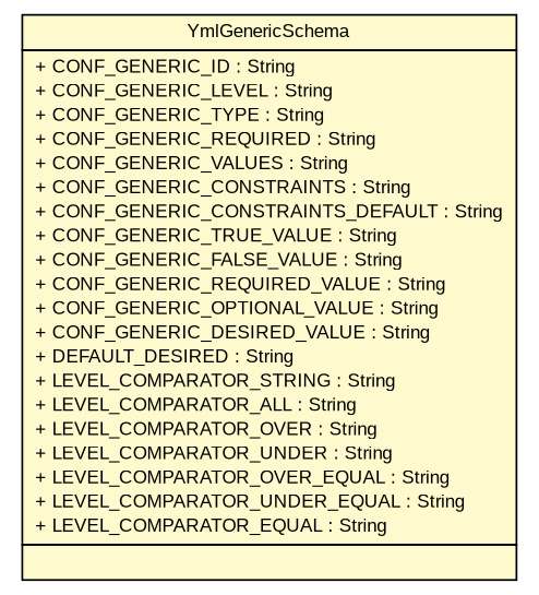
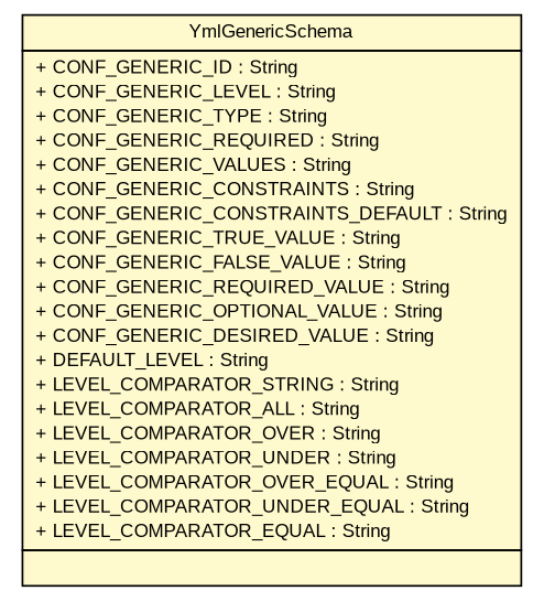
  digraph {
    nodesep=0.25
    ranksep=0.5
-   n1 [fontcolor=black fontname=arial fontsize=10.0 label=<<table title="gov.sandia.cf.application.configuration.YmlGenericSchema" border="0" cellborder="1" cellspacing="0" cellpadding="2" port="p" bgcolor="lemonChiffon" href="./YmlGenericSchema.html"> 		<tr><td><table border="0" cellspacing="0" cellpadding="1"> <tr><td align="center" balign="center"> YmlGenericSchema </td></tr> 		</table></td></tr> 		<tr><td><table border="0" cellspacing="0" cellpadding="1"> <tr><td align="left" balign="left"> + CONF_GENERIC_ID : String </td></tr> <tr><td align="left" balign="left"> + CONF_GENERIC_LEVEL : String </td></tr> <tr><td align="left" balign="left"> + CONF_GENERIC_TYPE : String </td></tr> <tr><td align="left" balign="left"> + CONF_GENERIC_REQUIRED : String </td></tr> <tr><td align="left" balign="left"> + CONF_GENERIC_VALUES : String </td></tr> <tr><td align="left" balign="left"> + CONF_GENERIC_CONSTRAINTS : String </td></tr> <tr><td align="left" balign="left"> + CONF_GENERIC_CONSTRAINTS_DEFAULT : String </td></tr> <tr><td align="left" balign="left"> + CONF_GENERIC_TRUE_VALUE : String </td></tr> <tr><td align="left" balign="left"> + CONF_GENERIC_FALSE_VALUE : String </td></tr> <tr><td align="left" balign="left"> + CONF_GENERIC_REQUIRED_VALUE : String </td></tr> <tr><td align="left" balign="left"> + CONF_GENERIC_OPTIONAL_VALUE : String </td></tr> <tr><td align="left" balign="left"> + CONF_GENERIC_DESIRED_VALUE : String </td></tr> <tr><td align="left" balign="left"> + DEFAULT_DESIRED : String </td></tr> <tr><td align="left" balign="left"> + LEVEL_COMPARATOR_STRING : String </td></tr> <tr><td align="left" balign="left"> + LEVEL_COMPARATOR_ALL : String </td></tr> <tr><td align="left" balign="left"> + LEVEL_COMPARATOR_OVER : String </td></tr> <tr><td align="left" balign="left"> + LEVEL_COMPARATOR_UNDER : String </td></tr> <tr><td align="left" balign="left"> + LEVEL_COMPARATOR_OVER_EQUAL : String </td></tr> <tr><td align="left" balign="left"> + LEVEL_COMPARATOR_UNDER_EQUAL : String </td></tr> <tr><td align="left" balign="left"> + LEVEL_COMPARATOR_EQUAL : String </td></tr> 		</table></td></tr> 		<tr><td><table border="0" cellspacing="0" cellpadding="1"> <tr><td align="left" balign="left">  </td></tr> 		</table></td></tr> 		</table>> shape=plaintext]
+   n1 [fontcolor=black fontname=arial fontsize=10.0 label=<<table title="gov.sandia.cf.application.configuration.YmlGenericSchema" border="0" cellborder="1" cellspacing="0" cellpadding="2" port="p" bgcolor="lemonChiffon" href="./YmlGenericSchema.html"> 		<tr><td><table border="0" cellspacing="0" cellpadding="1"> <tr><td align="center" balign="center"> YmlGenericSchema </td></tr> 		</table></td></tr> 		<tr><td><table border="0" cellspacing="0" cellpadding="1"> <tr><td align="left" balign="left"> + CONF_GENERIC_ID : String </td></tr> <tr><td align="left" balign="left"> + CONF_GENERIC_LEVEL : String </td></tr> <tr><td align="left" balign="left"> + CONF_GENERIC_TYPE : String </td></tr> <tr><td align="left" balign="left"> + CONF_GENERIC_REQUIRED : String </td></tr> <tr><td align="left" balign="left"> + CONF_GENERIC_VALUES : String </td></tr> <tr><td align="left" balign="left"> + CONF_GENERIC_CONSTRAINTS : String </td></tr> <tr><td align="left" balign="left"> + CONF_GENERIC_CONSTRAINTS_DEFAULT : String </td></tr> <tr><td align="left" balign="left"> + CONF_GENERIC_TRUE_VALUE : String </td></tr> <tr><td align="left" balign="left"> + CONF_GENERIC_FALSE_VALUE : String </td></tr> <tr><td align="left" balign="left"> + CONF_GENERIC_REQUIRED_VALUE : String </td></tr> <tr><td align="left" balign="left"> + CONF_GENERIC_OPTIONAL_VALUE : String </td></tr> <tr><td align="left" balign="left"> + CONF_GENERIC_DESIRED_VALUE : String </td></tr> <tr><td align="left" balign="left"> + DEFAULT_LEVEL : String </td></tr> <tr><td align="left" balign="left"> + LEVEL_COMPARATOR_STRING : String </td></tr> <tr><td align="left" balign="left"> + LEVEL_COMPARATOR_ALL : String </td></tr> <tr><td align="left" balign="left"> + LEVEL_COMPARATOR_OVER : String </td></tr> <tr><td align="left" balign="left"> + LEVEL_COMPARATOR_UNDER : String </td></tr> <tr><td align="left" balign="left"> + LEVEL_COMPARATOR_OVER_EQUAL : String </td></tr> <tr><td align="left" balign="left"> + LEVEL_COMPARATOR_UNDER_EQUAL : String </td></tr> <tr><td align="left" balign="left"> + LEVEL_COMPARATOR_EQUAL : String </td></tr> 		</table></td></tr> 		<tr><td><table border="0" cellspacing="0" cellpadding="1"> <tr><td align="left" balign="left">  </td></tr> 		</table></td></tr> 		</table>> shape=plaintext]
  }
